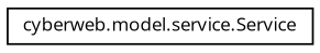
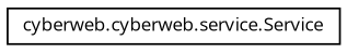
  digraph {
    rankdir=LR
    fontname="Open Sans"
-   n1 [color=black fillcolor=white fontname="Open Sans" fontsize=10 height=0.2 label="cyberweb.model.service.Service" shape=record style=filled width=0.4]
+   n1 [color=black fillcolor=white fontname="Open Sans" fontsize=10 height=0.2 label="cyberweb.cyberweb.service.Service" shape=record style=filled width=0.4]
  }
